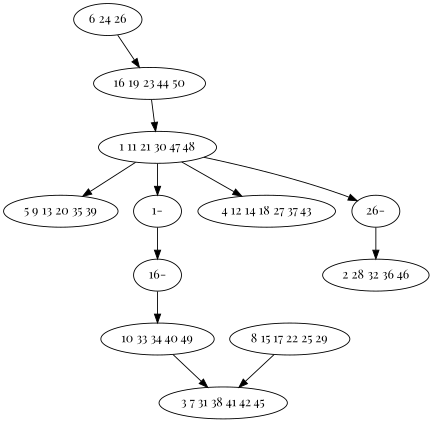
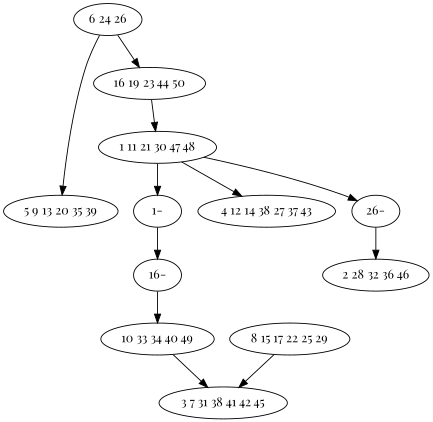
  digraph {
    fontname="Playfair Display"
    node [fontname="Playfair Display"]
    edge [fontname="Playfair Display"]
    n1 [label="6 24 26"]
    n2 [label="5 9 13 20 35 39"]
    n3 [label="16 19 23 44 50"]
    n4 [label="1 11 21 30 47 48"]
    n5 [label="1-"]
-   n6 [label="4 12 14 18 27 37 43"]
+   n6 [label="4 12 14 38 27 37 43"]
    n7 [label="26-"]
    n8 [label="16-"]
    n9 [label="2 28 32 36 46"]
    n10 [label="10 33 34 40 49"]
    n11 [label="3 7 31 38 41 42 45"]
    n12 [label="8 15 17 22 25 29"]
-   n4 -> n2
+   n1 -> n2
    n1 -> n3
    n3 -> n4
    n4 -> n5
    n4 -> n6
    n4 -> n7
    n5 -> n8
    n7 -> n9
    n8 -> n10
    n10 -> n11
    n12 -> n11
  }
